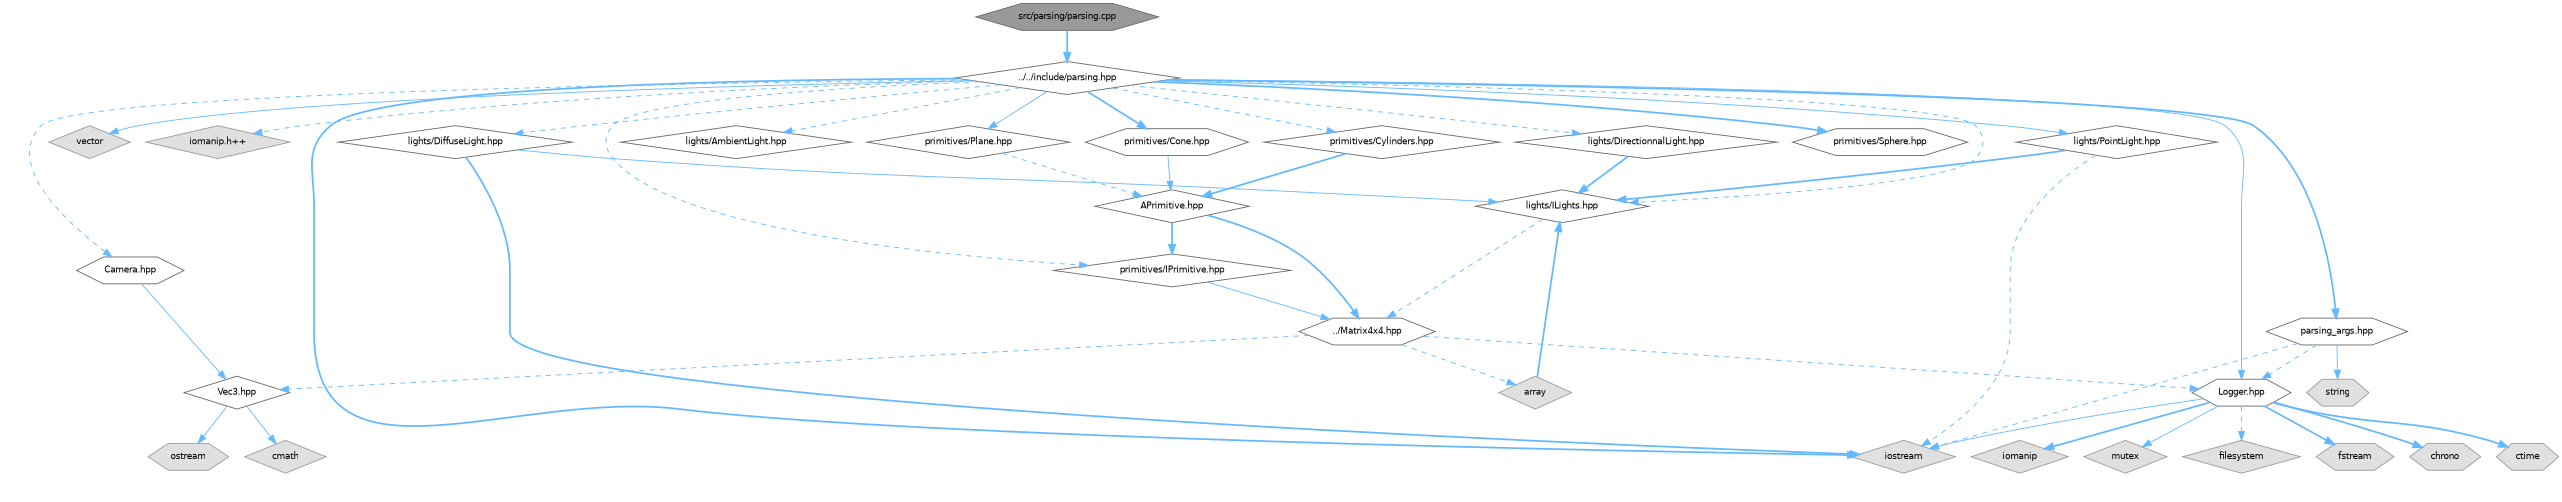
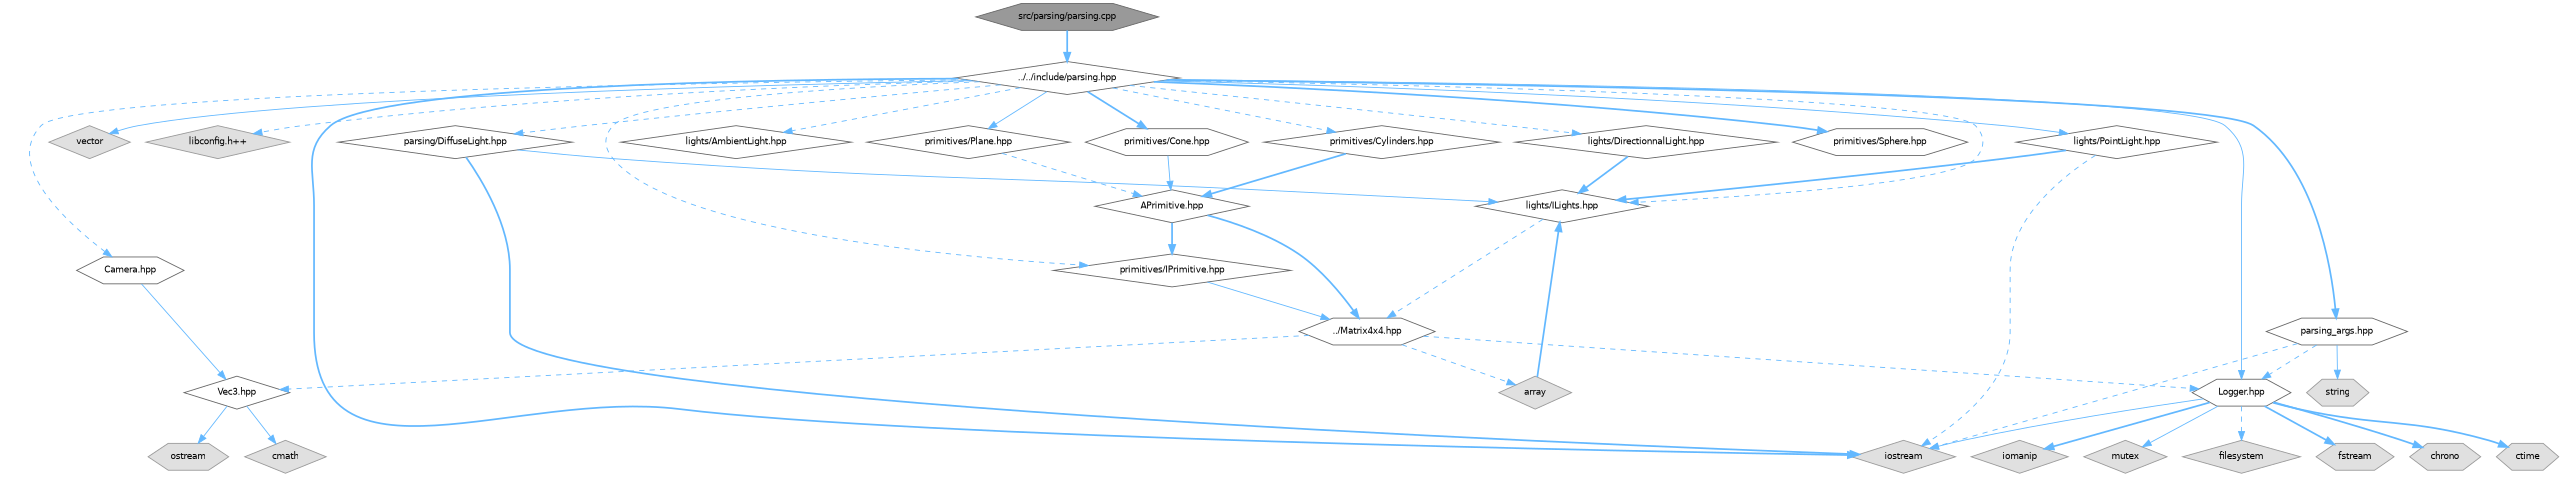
  digraph {
    node [color=grey40 fillcolor=white fontname=Helvetica fontsize=10 shape=diamond style=filled]
    edge [color=steelblue1 fontname=Helvetica fontsize=10 labelfontname=Helvetica labelfontsize=10 style=dashed]
    n1 [color=gray40 fillcolor=grey60 fontcolor=black height=0.2 label="src/parsing/parsing.cpp" shape=hexagon width=0.4]
    n2 [height=0.2 label="../../include/parsing.hpp" width=0.4]
    n3 [color=grey60 fillcolor="#E0E0E0" height=0.2 label=iostream width=0.4]
    n4 [color=grey60 fillcolor="#E0E0E0" height=0.2 label=vector width=0.4]
-   n5 [color=grey60 fillcolor="#E0E0E0" height=0.2 label="iomanip.h++" width=0.4]
+   n5 [color=grey60 fillcolor="#E0E0E0" height=0.2 label="libconfig.h++" width=0.4]
    n6 [height=0.2 label="Logger.hpp" shape=hexagon width=0.4]
    n7 [height=0.2 label="Camera.hpp" shape=hexagon width=0.4]
    n8 [height=0.2 label="lights/ILights.hpp" width=0.4]
    n9 [height=0.2 label="lights/AmbientLight.hpp" width=0.4]
-   n10 [height=0.2 label="lights/DiffuseLight.hpp" width=0.4]
+   n10 [height=0.2 label="parsing/DiffuseLight.hpp" width=0.4]
    n11 [height=0.2 label="lights/PointLight.hpp" width=0.4]
    n12 [height=0.2 label="lights/DirectionnalLight.hpp" width=0.4]
    n13 [height=0.2 label="primitives/IPrimitive.hpp" width=0.4]
    n14 [height=0.2 label="primitives/Sphere.hpp" shape=hexagon width=0.4]
    n15 [height=0.2 label="primitives/Plane.hpp" width=0.4]
    n16 [height=0.2 label="parsing_args.hpp" shape=hexagon width=0.4]
    n17 [height=0.2 label="primitives/Cone.hpp" shape=hexagon width=0.4]
    n18 [height=0.2 label="primitives/Cylinders.hpp" width=0.4]
    n19 [color=grey60 fillcolor="#E0E0E0" height=0.2 label=fstream shape=hexagon width=0.4]
    n20 [color=grey60 fillcolor="#E0E0E0" height=0.2 label=chrono shape=hexagon width=0.4]
    n21 [color=grey60 fillcolor="#E0E0E0" height=0.2 label=ctime shape=hexagon width=0.4]
    n22 [color=grey60 fillcolor="#E0E0E0" height=0.2 label=iomanip width=0.4]
    n23 [color=grey60 fillcolor="#E0E0E0" height=0.2 label=mutex width=0.4]
    n24 [color=grey60 fillcolor="#E0E0E0" height=0.2 label=filesystem width=0.4]
    n25 [height=0.2 label="Vec3.hpp" width=0.4]
    n26 [height=0.2 label="../Matrix4x4.hpp" shape=hexagon width=0.4]
    n27 [height=0.2 label="APrimitive.hpp" width=0.4]
    n28 [color=grey60 fillcolor="#E0E0E0" height=0.2 label=string shape=hexagon width=0.4]
    n29 [color=grey60 fillcolor="#E0E0E0" height=0.2 label=cmath width=0.4]
    n30 [color=grey60 fillcolor="#E0E0E0" height=0.2 label=ostream shape=hexagon width=0.4]
    n31 [color=grey60 fillcolor="#E0E0E0" height=0.2 label=array width=0.4]
    n1 -> n2 [style=bold]
    n2 -> n3 [style=bold]
    n2 -> n4 [style=solid]
    n2 -> n5
    n2 -> n6 [style=solid]
    n2 -> n7
    n2 -> n8
    n2 -> n9
    n2 -> n10
    n2 -> n11 [style=solid]
    n2 -> n12
    n2 -> n13
    n2 -> n14 [style=bold]
    n2 -> n15 [style=solid]
    n2 -> n16 [style=bold]
    n2 -> n17 [style=bold]
    n2 -> n18
    n6 -> n3 [style=solid]
    n6 -> n19 [style=bold]
    n6 -> n20 [style=bold]
    n6 -> n21 [style=bold]
    n6 -> n22 [style=bold]
    n6 -> n23 [style=solid]
    n6 -> n24
    n7 -> n25 [style=solid]
    n8 -> n26
    n10 -> n3 [style=bold]
    n10 -> n8 [style=solid]
    n11 -> n3
    n11 -> n8 [style=bold]
    n12 -> n8 [style=bold]
    n13 -> n26 [style=solid]
    n15 -> n27
    n16 -> n3
    n16 -> n6
    n16 -> n28 [style=solid]
    n17 -> n27 [style=solid]
    n18 -> n27 [style=bold]
    n25 -> n29 [style=solid]
    n25 -> n30 [style=solid]
    n26 -> n6
    n26 -> n25
    n26 -> n31
    n27 -> n13 [style=bold]
    n27 -> n26 [style=bold]
    n31 -> n8 [style=bold]
  }
